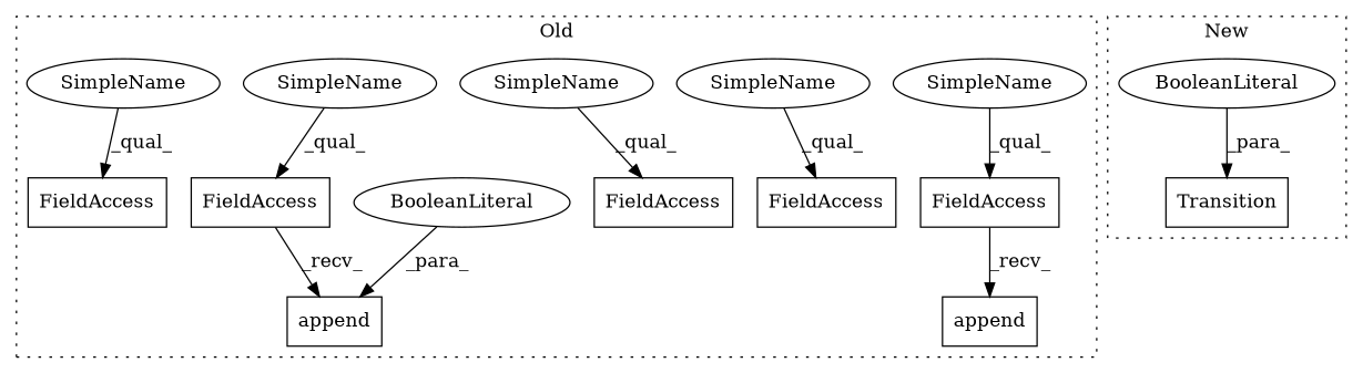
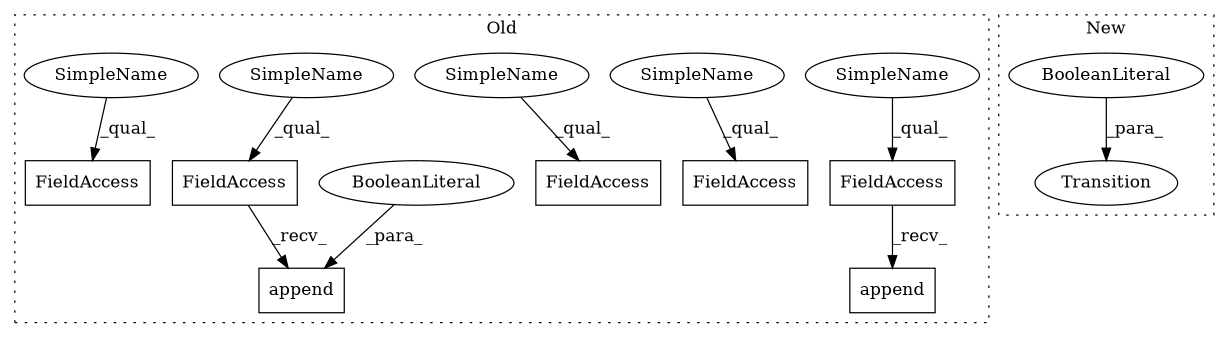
  digraph {
    node [a=22 l=4 s=3368 shape=box]
    n1 [a=32 l="7,1" label=append s="3386,3398"]
    n2 [l=17 label=FieldAccess]
    n3 [a=9 l=5 label=BooleanLiteral s=3393 shape=ellipse]
    n4 [l=14 label=FieldAccess s=3214]
    n5 [l=12 label=FieldAccess s=3306]
    n6 [l=15 label=FieldAccess s=3405]
    n7 [l=12 label=FieldAccess s=3337]
    n8 [a=32 l="7,1" label=append s="3350,3361"]
    n9 [a=42 label=SimpleName s=3214 shape=ellipse]
    n10 [a=42 label=SimpleName s=3405 shape=ellipse]
    n11 [a=42 label=SimpleName s=3337 shape=ellipse]
    n12 [a=42 label=SimpleName shape=ellipse]
    n13 [a=42 label=SimpleName s=3306 shape=ellipse]
-   n14 [a=32 l="11,1" label=Transition s="3038,3103"]
+   n14 [a=32 l="11,1" label=Transition s="3038,3103" shape=ellipse]
    n15 [a=9 l=5 label=BooleanLiteral s=3098 shape=ellipse]
    subgraph cluster_1 {
      label=Old
      style=dotted
      n1
      n2
      n3
      n4
      n5
      n6
      n7
      n8
      n9
      n10
      n11
      n12
      n13
    }
    subgraph cluster_2 {
      label=New
      style=dotted
      n14
      n15
    }
    n2 -> n1 [label=_recv_]
    n3 -> n1 [label=_para_]
    n7 -> n8 [label=_recv_]
    n9 -> n4 [label=_qual_]
    n10 -> n6 [label=_qual_]
    n11 -> n7 [label=_qual_]
    n12 -> n2 [label=_qual_]
    n13 -> n5 [label=_qual_]
    n15 -> n14 [label=_para_]
  }
